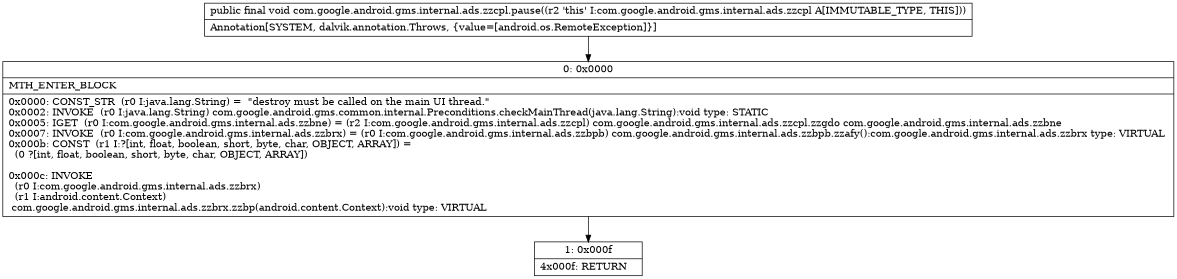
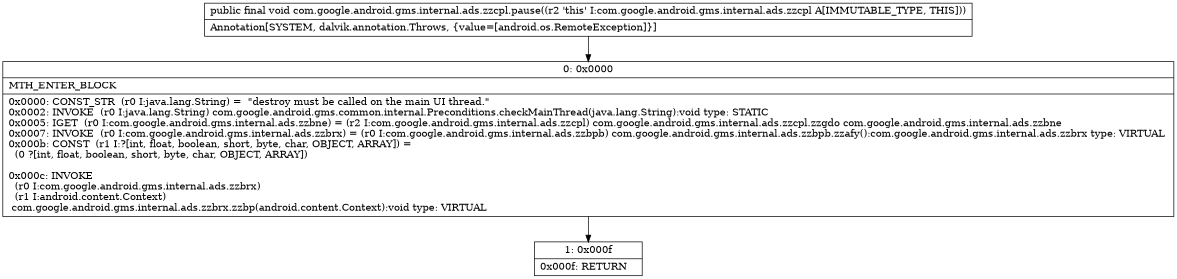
  digraph {
    node [shape=record]
    n1 [label="{0\:\ 0x0000|MTH_ENTER_BLOCK\l|0x0000: CONST_STR  (r0 I:java.lang.String) =  \"destroy must be called on the main UI thread.\" \l0x0002: INVOKE  (r0 I:java.lang.String) com.google.android.gms.common.internal.Preconditions.checkMainThread(java.lang.String):void type: STATIC \l0x0005: IGET  (r0 I:com.google.android.gms.internal.ads.zzbne) = (r2 I:com.google.android.gms.internal.ads.zzcpl) com.google.android.gms.internal.ads.zzcpl.zzgdo com.google.android.gms.internal.ads.zzbne \l0x0007: INVOKE  (r0 I:com.google.android.gms.internal.ads.zzbrx) = (r0 I:com.google.android.gms.internal.ads.zzbpb) com.google.android.gms.internal.ads.zzbpb.zzafy():com.google.android.gms.internal.ads.zzbrx type: VIRTUAL \l0x000b: CONST  (r1 I:?[int, float, boolean, short, byte, char, OBJECT, ARRAY]) = \l  (0 ?[int, float, boolean, short, byte, char, OBJECT, ARRAY])\l \l0x000c: INVOKE  \l  (r0 I:com.google.android.gms.internal.ads.zzbrx)\l  (r1 I:android.content.Context)\l com.google.android.gms.internal.ads.zzbrx.zzbp(android.content.Context):void type: VIRTUAL \l}"]
-   n2 [label="{1\:\ 0x000f|4x000f: RETURN   \l}"]
+   n2 [label="{1\:\ 0x000f|0x000f: RETURN   \l}"]
    n3 [label="{public final void com.google.android.gms.internal.ads.zzcpl.pause((r2 'this' I:com.google.android.gms.internal.ads.zzcpl A[IMMUTABLE_TYPE, THIS]))  | Annotation[SYSTEM, dalvik.annotation.Throws, \{value=[android.os.RemoteException]\}]\l}"]
    n1 -> n2
    n3 -> n1
  }
